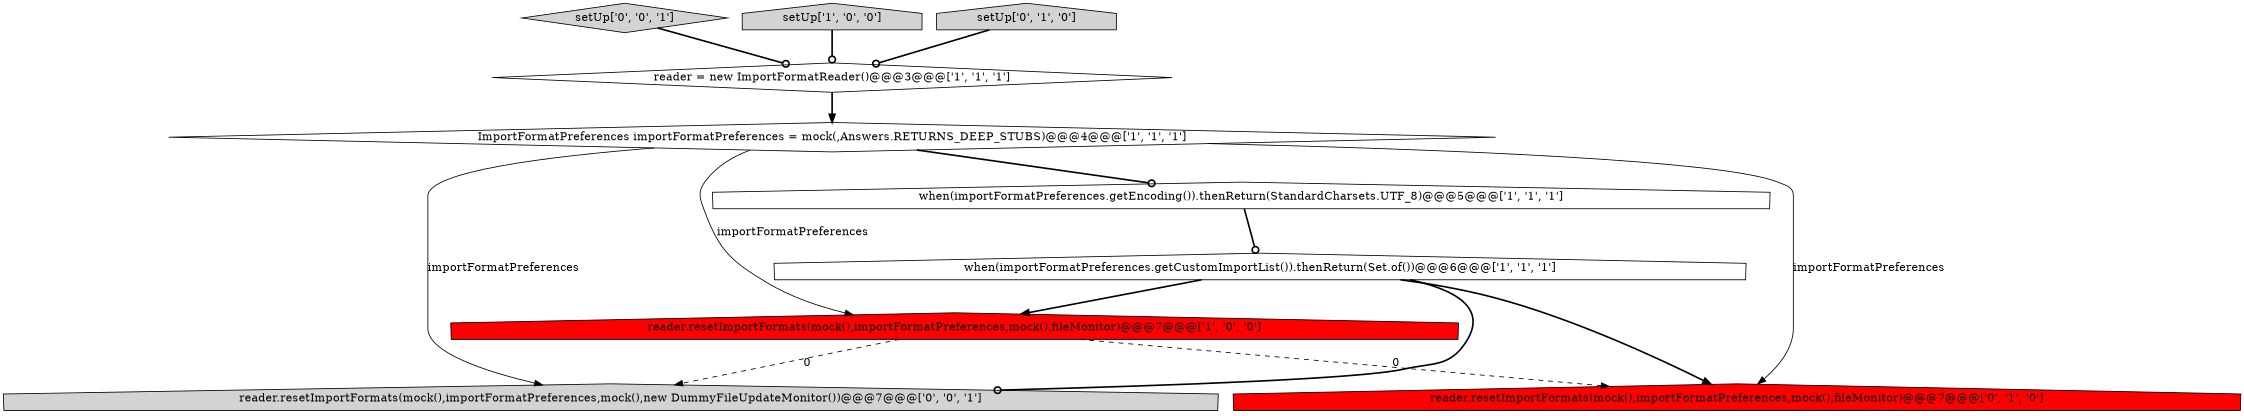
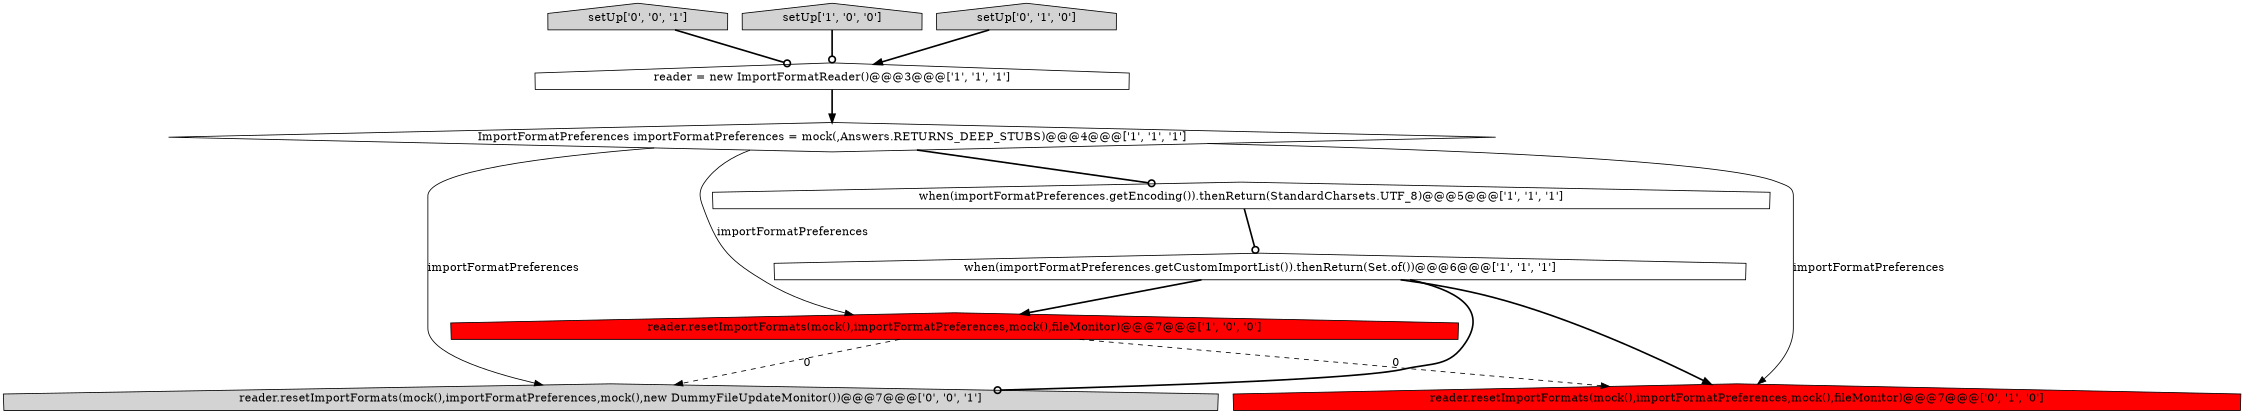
  digraph {
    node [fillcolor=white shape=house style=filled]
    edge [arrowhead=normal style=bold]
    n1 [label="when(importFormatPreferences.getEncoding()).thenReturn(StandardCharsets.UTF_8)@@@5@@@['1', '1', '1']"]
    n2 [label="when(importFormatPreferences.getCustomImportList()).thenReturn(Set.of())@@@6@@@['1', '1', '1']"]
    n3 [fillcolor=lightgray label="reader.resetImportFormats(mock(),importFormatPreferences,mock(),new DummyFileUpdateMonitor())@@@7@@@['0', '0', '1']"]
    n4 [fillcolor=red label="reader.resetImportFormats(mock(),importFormatPreferences,mock(),fileMonitor)@@@7@@@['1', '0', '0']"]
    n5 [fillcolor=red label="reader.resetImportFormats(mock(),importFormatPreferences,mock(),fileMonitor)@@@7@@@['0', '1', '0']"]
-   n6 [label="reader = new ImportFormatReader()@@@3@@@['1', '1', '1']" shape=diamond]
+   n6 [label="reader = new ImportFormatReader()@@@3@@@['1', '1', '1']"]
    n7 [label="ImportFormatPreferences importFormatPreferences = mock(,Answers.RETURNS_DEEP_STUBS)@@@4@@@['1', '1', '1']" shape=diamond]
-   n8 [fillcolor=lightgray label="setUp['0', '0', '1']" shape=diamond]
+   n8 [fillcolor=lightgray label="setUp['0', '0', '1']"]
    n9 [fillcolor=lightgray label="setUp['1', '0', '0']"]
    n10 [fillcolor=lightgray label="setUp['0', '1', '0']"]
    n1 -> n2 [arrowhead=odot]
    n2 -> n3 [arrowhead=odot]
    n2 -> n4
    n2 -> n5
    n4 -> n3 [label=0 style=dashed]
    n4 -> n5 [label=0 style=dashed]
    n6 -> n7
    n7 -> n1 [arrowhead=odot]
    n7 -> n3 [label=importFormatPreferences style=solid]
    n7 -> n4 [label=importFormatPreferences style=solid]
    n7 -> n5 [label=importFormatPreferences style=solid]
    n8 -> n6 [arrowhead=odot]
    n9 -> n6 [arrowhead=odot]
-   n10 -> n6 [arrowhead=odot]
+   n10 -> n6
  }
